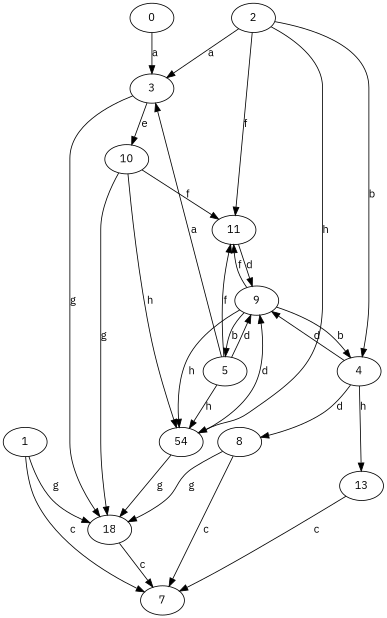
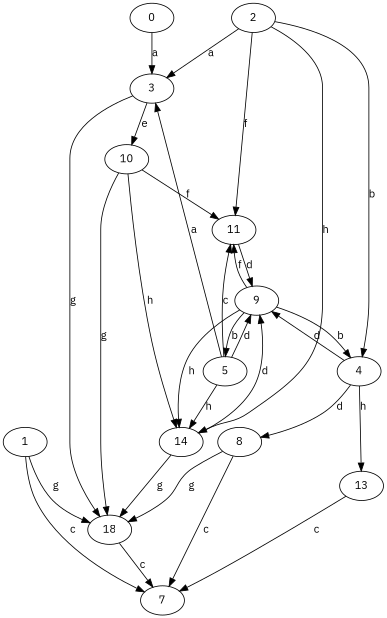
  strict digraph {
    fontname="IBM Plex Sans"
    node [fontname="IBM Plex Sans"]
    edge [fontname="IBM Plex Sans"]
    2
    3
    4
    11
-   14 [label=54]
+   14
    10
    n7 [label=18]
    8
    9
    13
    0
    7
    5
    1
    2 -> 3 [label=a]
    2 -> 4 [label=b]
    2 -> 11 [label=f]
    2 -> 14 [label=h]
    3 -> 10 [label=e]
    3 -> n7 [label=g]
    4 -> 8 [label=d]
    4 -> 9 [label=d]
    4 -> 13 [label=h]
    11 -> 9 [label=d]
    14 -> n7 [label=g]
    14 -> 9 [label=d]
    10 -> 11 [label=f]
    10 -> 14 [label=h]
    10 -> n7 [label=g]
    n7 -> 7 [label=c]
    8 -> n7 [label=g]
    8 -> 7 [label=c]
    9 -> 4 [label=b]
    9 -> 11 [label=f]
    9 -> 14 [label=h]
    9 -> 5 [label=b]
    13 -> 7 [label=c]
    0 -> 3 [label=a]
    5 -> 3 [label=a]
-   5 -> 11 [label=f]
+   5 -> 11 [label=c]
    5 -> 14 [label=h]
    5 -> 9 [label=d]
    1 -> n7 [label=g]
    1 -> 7 [label=c]
  }
